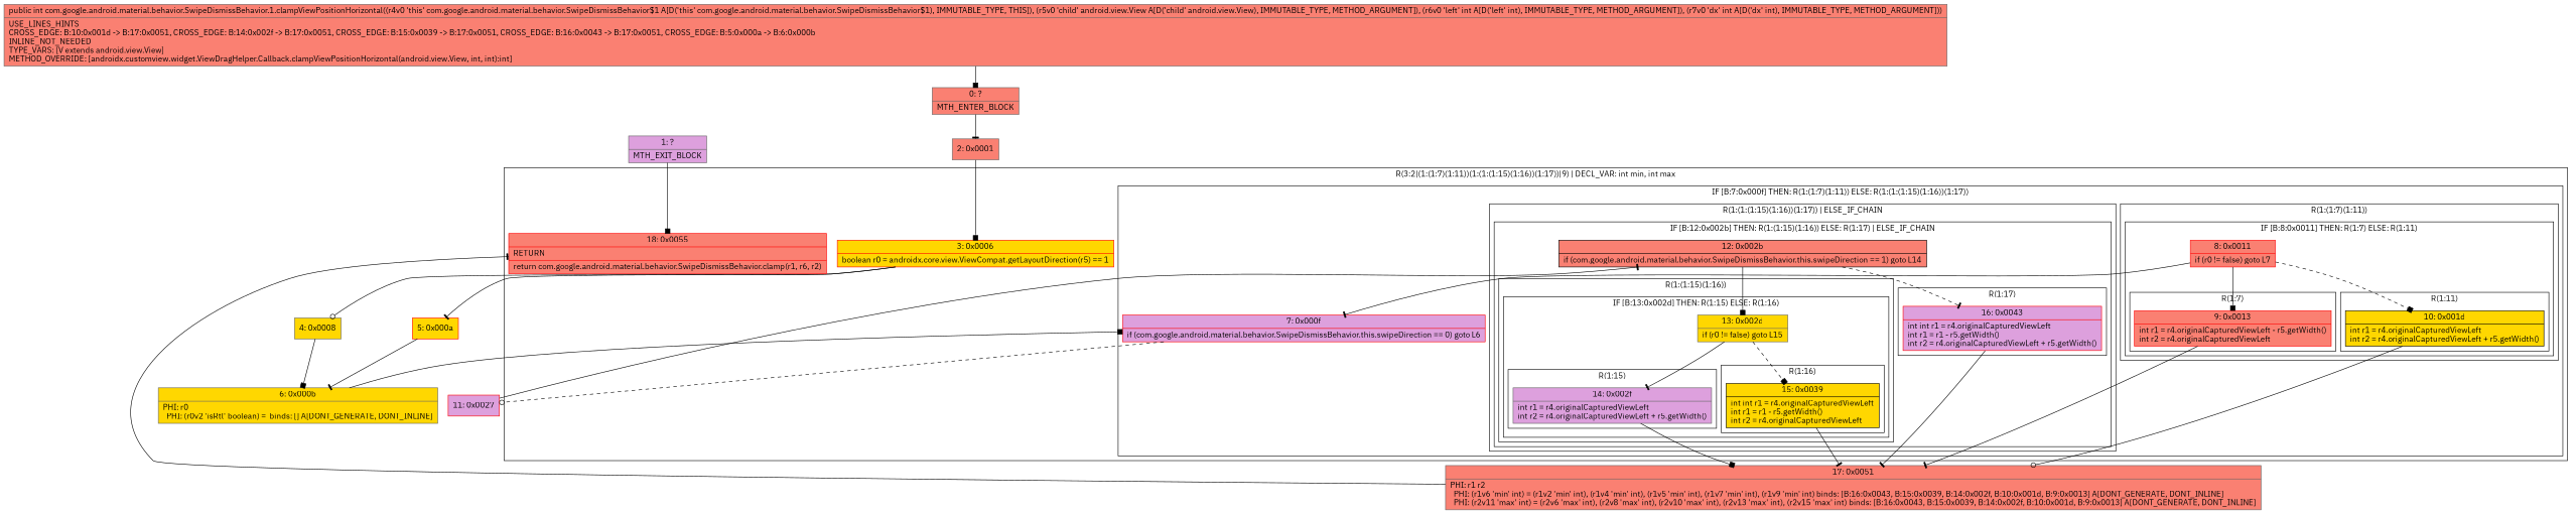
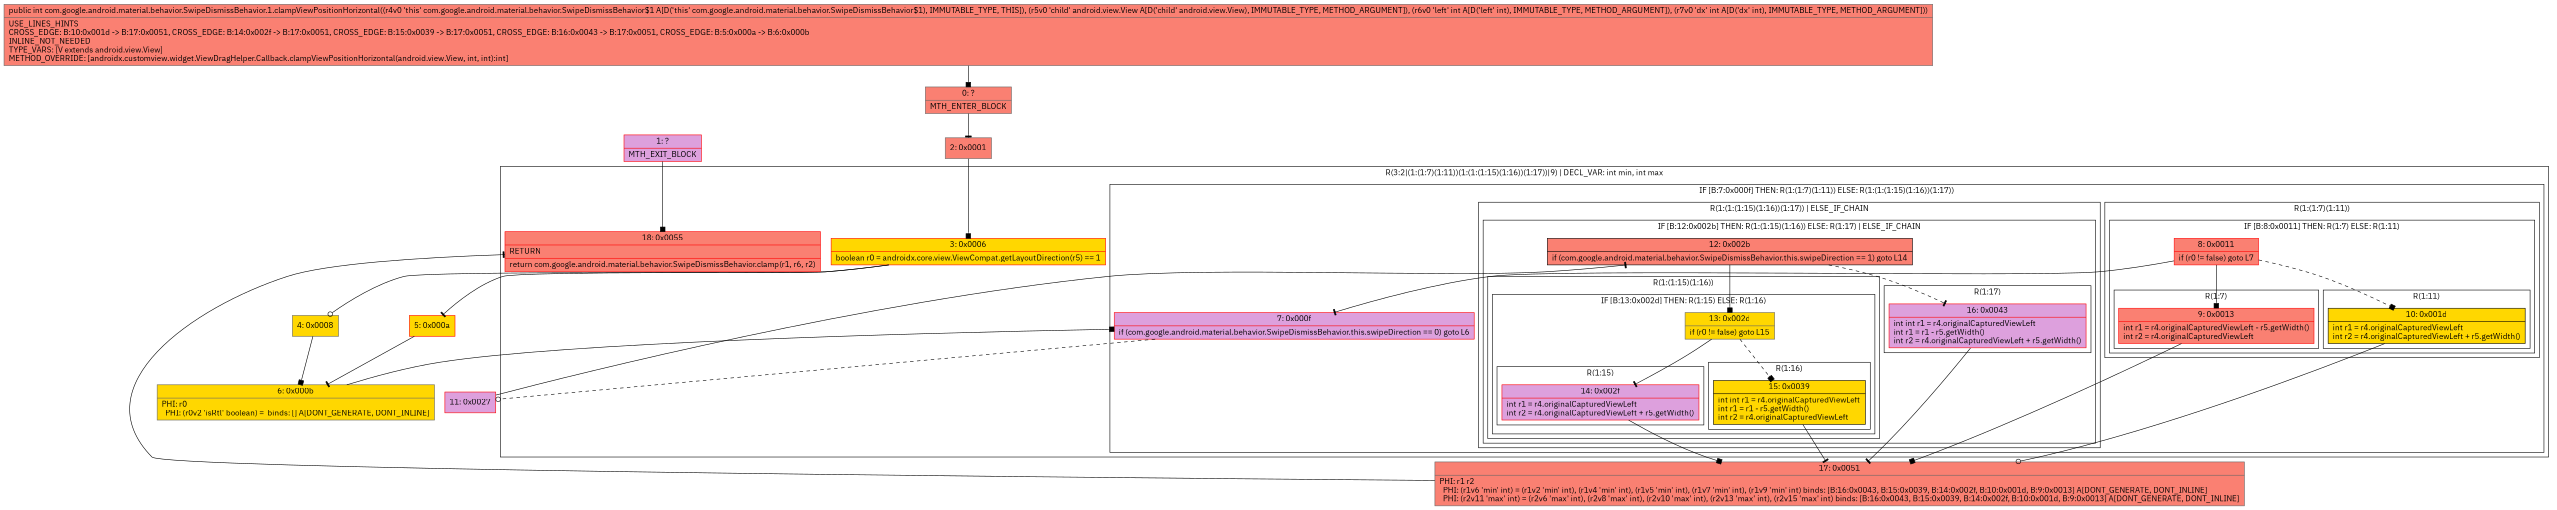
  digraph {
    fontname="IBM Plex Sans"
    node [color=red fillcolor=salmon fontname="IBM Plex Sans" shape=record style=filled]
    edge [arrowhead=box fontname="IBM Plex Sans"]
    n1 [label="{9\:\ 0x0013|int r1 = r4.originalCapturedViewLeft \- r5.getWidth()\lint r2 = r4.originalCapturedViewLeft\l}"]
    n2 [color=black fillcolor=gold label="{10\:\ 0x001d|int r1 = r4.originalCapturedViewLeft\lint r2 = r4.originalCapturedViewLeft + r5.getWidth()\l}"]
    n3 [label="{8\:\ 0x0011|if (r0 != false) goto L7\l}"]
-   n4 [color=gray40 fillcolor=plum label="{14\:\ 0x002f|int r1 = r4.originalCapturedViewLeft\lint r2 = r4.originalCapturedViewLeft + r5.getWidth()\l}"]
+   n4 [fillcolor=plum label="{14\:\ 0x002f|int r1 = r4.originalCapturedViewLeft\lint r2 = r4.originalCapturedViewLeft + r5.getWidth()\l}"]
    n5 [color=black fillcolor=gold label="{15\:\ 0x0039|int int r1 = r4.originalCapturedViewLeft\lint r1 = r1 \- r5.getWidth()\lint r2 = r4.originalCapturedViewLeft\l}"]
    n6 [color=gray40 fillcolor=gold label="{13\:\ 0x002d|if (r0 != false) goto L15\l}"]
    n7 [fillcolor=plum label="{16\:\ 0x0043|int int r1 = r4.originalCapturedViewLeft\lint r1 = r1 \- r5.getWidth()\lint r2 = r4.originalCapturedViewLeft + r5.getWidth()\l}"]
    n8 [color=black label="{12\:\ 0x002b|if (com.google.android.material.behavior.SwipeDismissBehavior.this.swipeDirection == 1) goto L14\l}"]
    n9 [fillcolor=plum label="{7\:\ 0x000f|if (com.google.android.material.behavior.SwipeDismissBehavior.this.swipeDirection == 0) goto L6\l}"]
    n10 [fillcolor=gold label="{3\:\ 0x0006|boolean r0 = androidx.core.view.ViewCompat.getLayoutDirection(r5) == 1\l}"]
    n11 [label="{18\:\ 0x0055|RETURN\l|return com.google.android.material.behavior.SwipeDismissBehavior.clamp(r1, r6, r2)\l}"]
    n12 [color=gray40 label="{17\:\ 0x0051|PHI: r1 r2 \l  PHI: (r1v6 'min' int) = (r1v2 'min' int), (r1v4 'min' int), (r1v5 'min' int), (r1v7 'min' int), (r1v9 'min' int) binds: [B:16:0x0043, B:15:0x0039, B:14:0x002f, B:10:0x001d, B:9:0x0013] A[DONT_GENERATE, DONT_INLINE]\l  PHI: (r2v11 'max' int) = (r2v6 'max' int), (r2v8 'max' int), (r2v10 'max' int), (r2v13 'max' int), (r2v15 'max' int) binds: [B:16:0x0043, B:15:0x0039, B:14:0x002f, B:10:0x001d, B:9:0x0013] A[DONT_GENERATE, DONT_INLINE]\l}"]
    n13 [fillcolor=plum label="{11\:\ 0x0027}"]
    n14 [color=gray40 fillcolor=gold label="{4\:\ 0x0008}"]
    n15 [fillcolor=gold label="{5\:\ 0x000a}"]
    n16 [color=gray40 fillcolor=gold label="{6\:\ 0x000b|PHI: r0 \l  PHI: (r0v2 'isRtl' boolean) =  binds: [] A[DONT_GENERATE, DONT_INLINE]\l}"]
-   n17 [color=gray40 fillcolor=plum label="{1\:\ ?|MTH_EXIT_BLOCK\l}"]
+   n17 [fillcolor=plum label="{1\:\ ?|MTH_EXIT_BLOCK\l}"]
    n18 [color=gray40 label="{0\:\ ?|MTH_ENTER_BLOCK\l}"]
    n19 [color=gray40 label="{2\:\ 0x0001}"]
    n20 [color=gray40 label="{public int com.google.android.material.behavior.SwipeDismissBehavior.1.clampViewPositionHorizontal((r4v0 'this' com.google.android.material.behavior.SwipeDismissBehavior$1 A[D('this' com.google.android.material.behavior.SwipeDismissBehavior$1), IMMUTABLE_TYPE, THIS]), (r5v0 'child' android.view.View A[D('child' android.view.View), IMMUTABLE_TYPE, METHOD_ARGUMENT]), (r6v0 'left' int A[D('left' int), IMMUTABLE_TYPE, METHOD_ARGUMENT]), (r7v0 'dx' int A[D('dx' int), IMMUTABLE_TYPE, METHOD_ARGUMENT]))  | USE_LINES_HINTS\lCROSS_EDGE: B:10:0x001d \-\> B:17:0x0051, CROSS_EDGE: B:14:0x002f \-\> B:17:0x0051, CROSS_EDGE: B:15:0x0039 \-\> B:17:0x0051, CROSS_EDGE: B:16:0x0043 \-\> B:17:0x0051, CROSS_EDGE: B:5:0x000a \-\> B:6:0x000b\lINLINE_NOT_NEEDED\lTYPE_VARS: [V extends android.view.View]\lMETHOD_OVERRIDE: [androidx.customview.widget.ViewDragHelper.Callback.clampViewPositionHorizontal(android.view.View, int, int):int]\l}"]
    subgraph cluster_1 {
      label="R(3:2|(1:(1:7)(1:11))(1:(1:(1:15)(1:16))(1:17))|9) | DECL_VAR: int min, int max\l"
      n10
      n11
      subgraph cluster_2 {
        label="IF [B:7:0x000f] THEN: R(1:(1:7)(1:11)) ELSE: R(1:(1:(1:15)(1:16))(1:17))"
        n9
        subgraph cluster_3 {
          label="R(1:(1:7)(1:11))"
          subgraph cluster_4 {
            label="IF [B:8:0x0011] THEN: R(1:7) ELSE: R(1:11)"
            n3
            subgraph cluster_5 {
              label="R(1:7)"
              n1
            }
            subgraph cluster_6 {
              label="R(1:11)"
              n2
            }
          }
        }
        subgraph cluster_7 {
          label="R(1:(1:(1:15)(1:16))(1:17)) | ELSE_IF_CHAIN\l"
          subgraph cluster_8 {
            label="IF [B:12:0x002b] THEN: R(1:(1:15)(1:16)) ELSE: R(1:17) | ELSE_IF_CHAIN\l"
            n8
            subgraph cluster_9 {
              label="R(1:(1:15)(1:16))"
              subgraph cluster_10 {
                label="IF [B:13:0x002d] THEN: R(1:15) ELSE: R(1:16)"
                n6
                subgraph cluster_11 {
                  label="R(1:15)"
                  n4
                }
                subgraph cluster_12 {
                  label="R(1:16)"
                  n5
                }
              }
            }
            subgraph cluster_13 {
              label="R(1:17)"
              n7
            }
          }
        }
      }
    }
-   n1 -> n12 [arrowhead=tee]
+   n1 -> n12
    n2 -> n12 [arrowhead=odot]
    n3 -> n1
    n3 -> n2 [style=dashed]
    n3 -> n9 [arrowhead=tee]
    n4 -> n12
    n5 -> n12 [arrowhead=tee]
    n6 -> n4 [arrowhead=tee]
    n6 -> n5 [style=dashed]
    n7 -> n12 [arrowhead=tee]
    n8 -> n6
    n8 -> n7 [arrowhead=tee style=dashed]
    n9 -> n13 [arrowhead=odot style=dashed]
    n10 -> n14 [arrowhead=odot]
    n10 -> n15 [arrowhead=tee]
    n12 -> n11 [arrowhead=tee]
    n13 -> n8 [arrowhead=tee]
    n14 -> n16
    n15 -> n16 [arrowhead=tee]
    n16 -> n9
    n17 -> n11
    n18 -> n19 [arrowhead=tee]
    n19 -> n10
    n20 -> n18
  }
